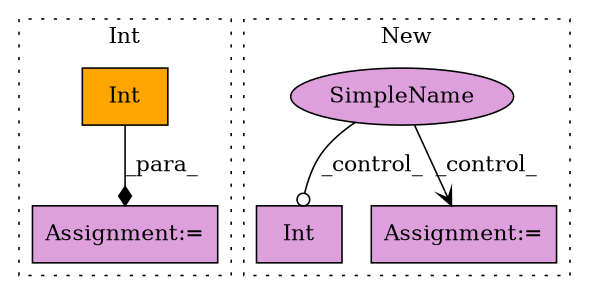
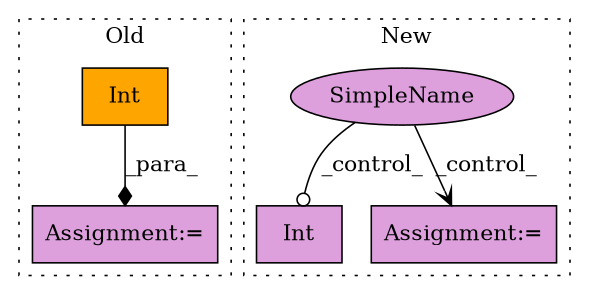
  digraph {
    node [a=32 l="4,1" shape=box style=filled fillcolor=plum]
    n1 [label=Int s="1564,1588" fillcolor=orange]
    n2 [a=7 l=1 label="Assignment:=" s=1563]
    n3 [label=Int s="1149,1154"]
    n4 [a=7 l=2 label="Assignment:=" s=1118]
    n5 [a=42 label=SimpleName shape=ellipse l=""]
    subgraph cluster_1 {
-     label=Int
+     label=Old
      style=dotted
      n1
      n2
    }
    subgraph cluster_2 {
      label=New
      style=dotted
      n3
      n4
      n5
    }
    n1 -> n2 [label=_para_ arrowhead=diamond]
    n5 -> n3 [label=_control_ arrowhead=odot]
    n5 -> n4 [label=_control_ arrowhead=vee]
  }
